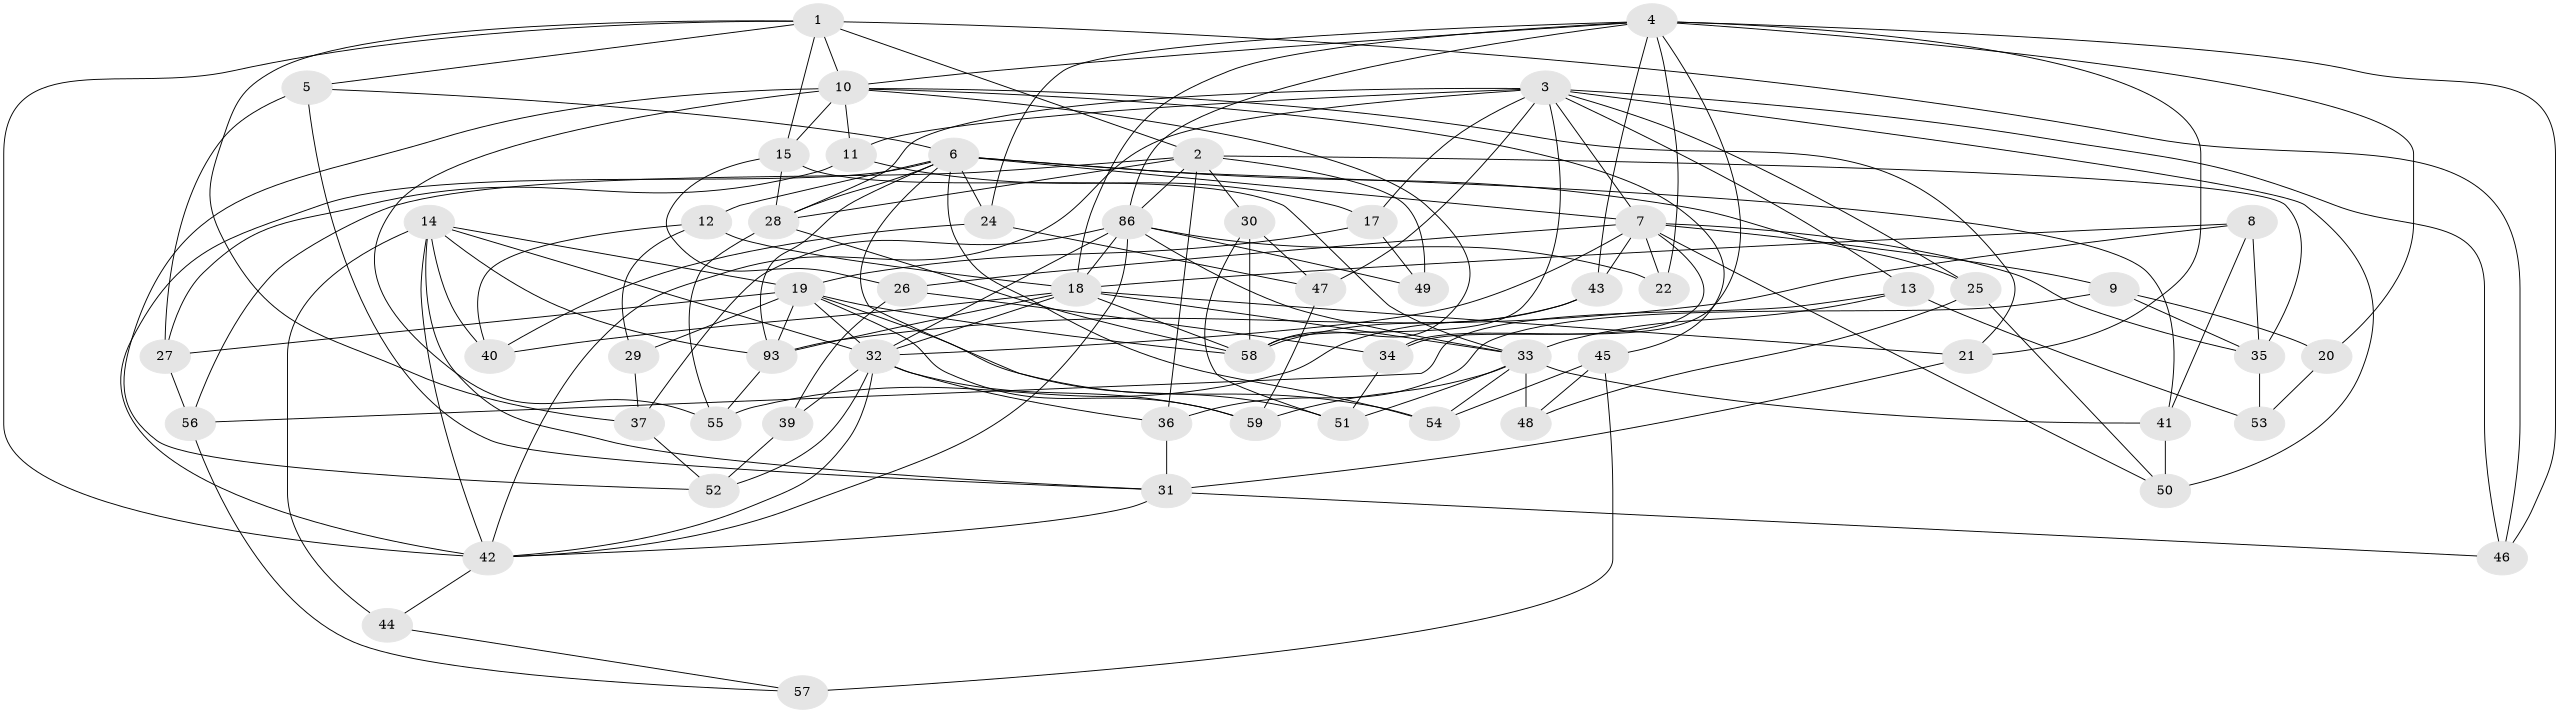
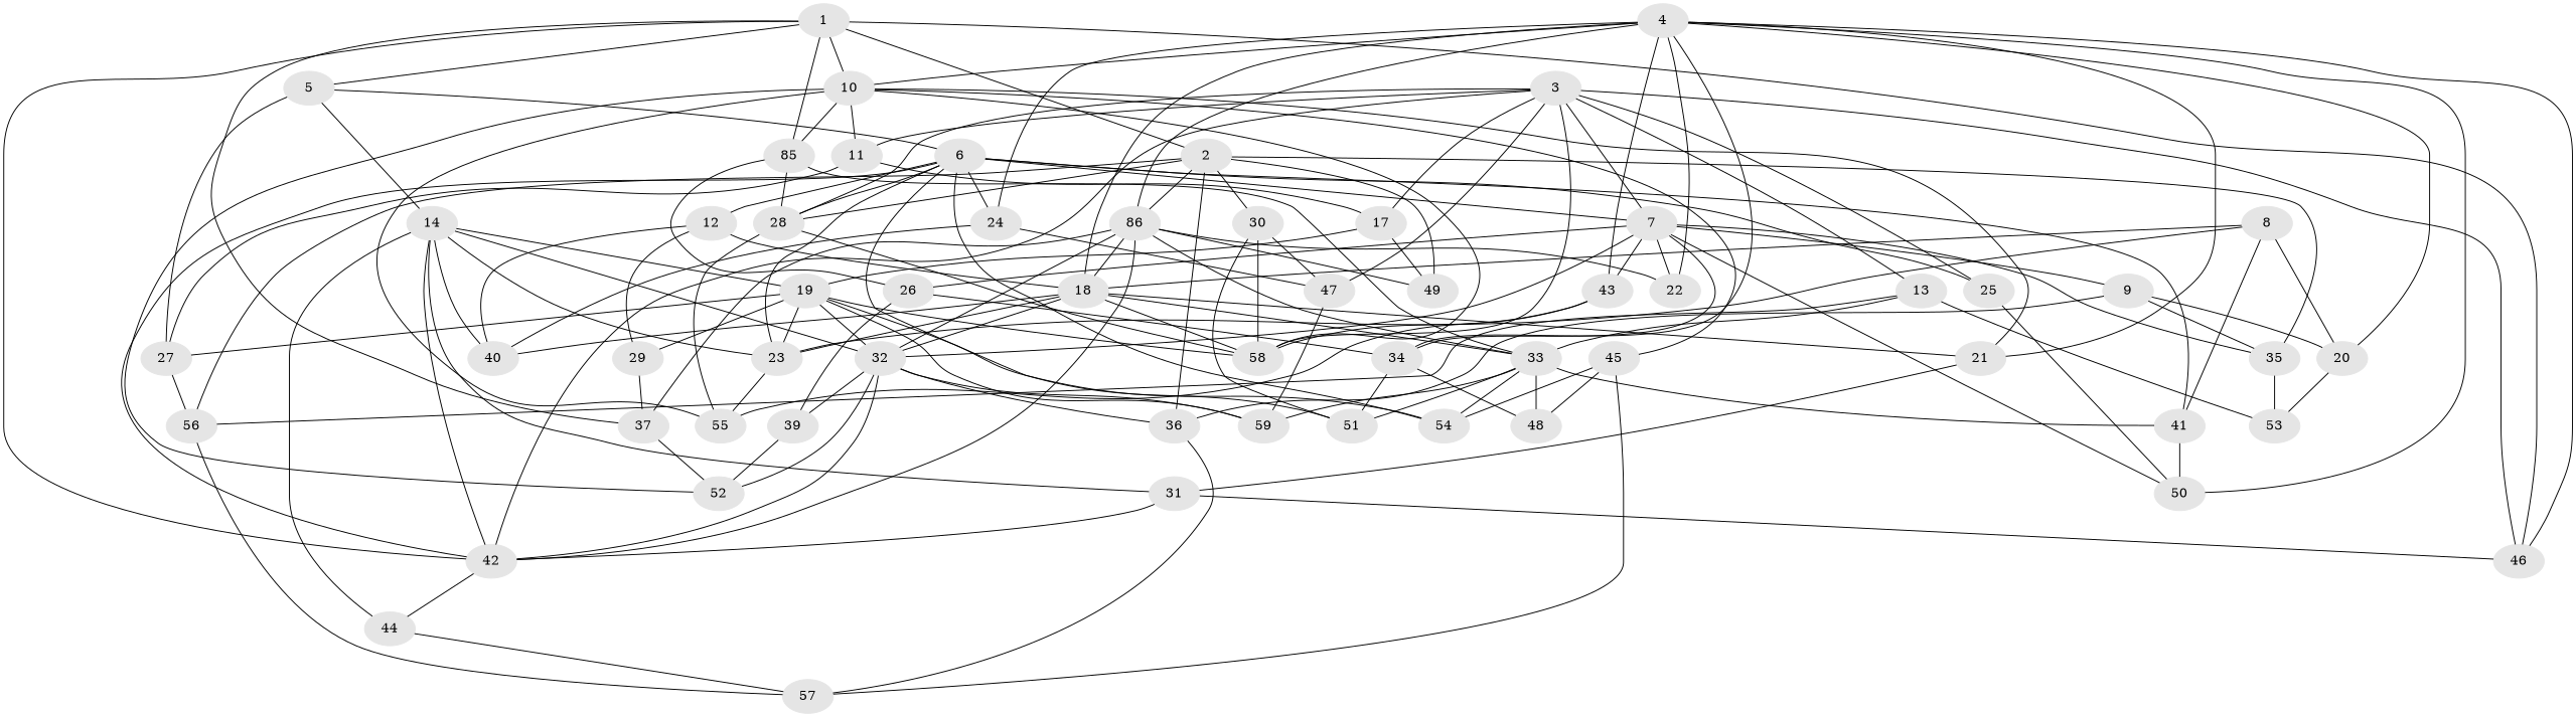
  graph {
    node [color=gray90 style=filled]
    edge [weight=1.0]
    1
    2
    5
    10
-   15
+   15 [label=85]
    37
    42
    46
    n9 [label=86]
    28
    30
    35
    36
    49
    56
    6
    14
    27
    11
    58
    21
    45
    52
    55
    26
    33
    44
    18
    22
    32
    47
    51
    53
    57
    3
    7
    13
    17
    25
    50
    34
    43
    9
    19
    48
    59
    4
    20
    24
-   23 [label=93]
+   23
    40
    31
    12
    41
    54
    29
    39
    8
    1 -- 2 [weight=4.0]
    1 -- 5
    1 -- 10
    1 -- 15 [weight=3.0]
    1 -- 37
    1 -- 42
    1 -- 46
    2 -- n9
    2 -- 28
    2 -- 30
    2 -- 35
    2 -- 36
    2 -- 49 [weight=2.0]
    2 -- 56
    5 -- 6
-   5 -- 31
+   5 -- 14
    5 -- 27
    10 -- 15 [weight=2.0]
    10 -- 11
    10 -- 58
    10 -- 21
    10 -- 45
    10 -- 52
    10 -- 55
    15 -- 28
    15 -- 26
    15 -- 33
    37 -- 52
    42 -- 44
    n9 -- 37
    n9 -- 42
    n9 -- 49
    n9 -- 33
    n9 -- 18
    n9 -- 22
    n9 -- 32
    28 -- 58
    28 -- 55
    30 -- 58
    30 -- 47
    30 -- 51
    35 -- 53
-   36 -- 31
+   36 -- 57
    56 -- 57
    6 -- 42
    6 -- 28
    6 -- 51
    6 -- 7 [weight=2.0]
    6 -- 25
    6 -- 24
    6 -- 23
    6 -- 12
    6 -- 41
    6 -- 54
    14 -- 42
    14 -- 44 [weight=2.0]
    14 -- 32
    14 -- 19
    14 -- 23 [weight=2.0]
    14 -- 40
    14 -- 31
    27 -- 56
    11 -- 27
    11 -- 17
    21 -- 31
    45 -- 57
    45 -- 48
    45 -- 54
    26 -- 34
    26 -- 39
    33 -- 51
    33 -- 48 [weight=2.0]
    33 -- 59
    33 -- 41
    33 -- 54
    44 -- 57
    18 -- 58
    18 -- 21
    18 -- 33
    18 -- 32
    18 -- 23 [weight=2.0]
    18 -- 40
    32 -- 42
    32 -- 36
    32 -- 52
    32 -- 59
    32 -- 39
    47 -- 59
    3 -- 42
    3 -- 46
    3 -- 28
    3 -- 11
    3 -- 58 [weight=2.0]
    3 -- 47
    3 -- 7
    3 -- 13
    3 -- 17
    3 -- 25
-   3 -- 50
+   4 -- 50
    7 -- 35
    7 -- 26
    7 -- 22 [weight=2.0]
    7 -- 32
    7 -- 50
    7 -- 34
    7 -- 43
    7 -- 9
    13 -- 56
    13 -- 33
    13 -- 53
    17 -- 49
    17 -- 19
    25 -- 50
-   25 -- 48
+   34 -- 48
    34 -- 51
    43 -- 58
    43 -- 55
    9 -- 35
    9 -- 36
    9 -- 20
    19 -- 27
    19 -- 58
    19 -- 32
    19 -- 59
    19 -- 23
    19 -- 54
    19 -- 29 [weight=2.0]
    4 -- 10
    4 -- 46
    4 -- n9 [weight=2.0]
    4 -- 21
    4 -- 18 [weight=2.0]
    4 -- 22
    4 -- 34
    4 -- 43
    4 -- 20
    4 -- 24
    20 -- 53
    24 -- 47
    24 -- 40
    23 -- 55
    31 -- 42
    31 -- 46
    12 -- 18
    12 -- 40
    12 -- 29
    41 -- 50
    29 -- 37
    39 -- 52
    8 -- 18
-   8 -- 35
+   8 -- 20
    8 -- 23
    8 -- 41
  }
